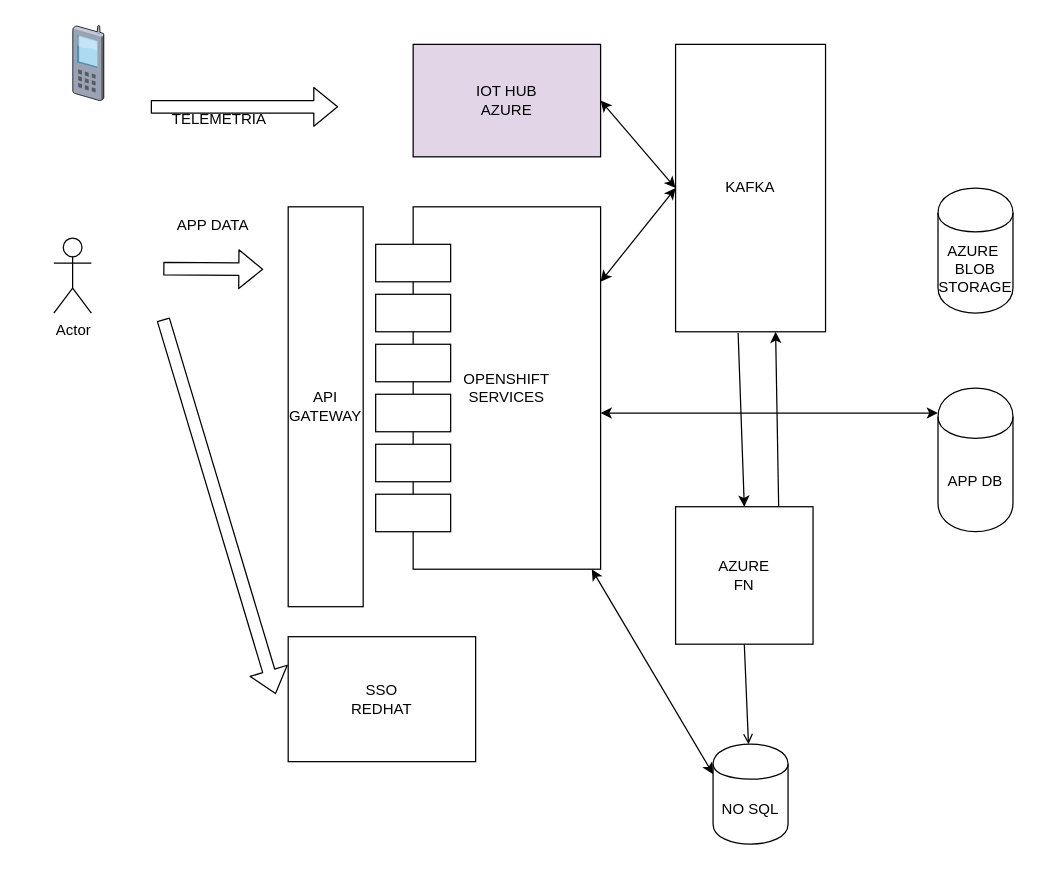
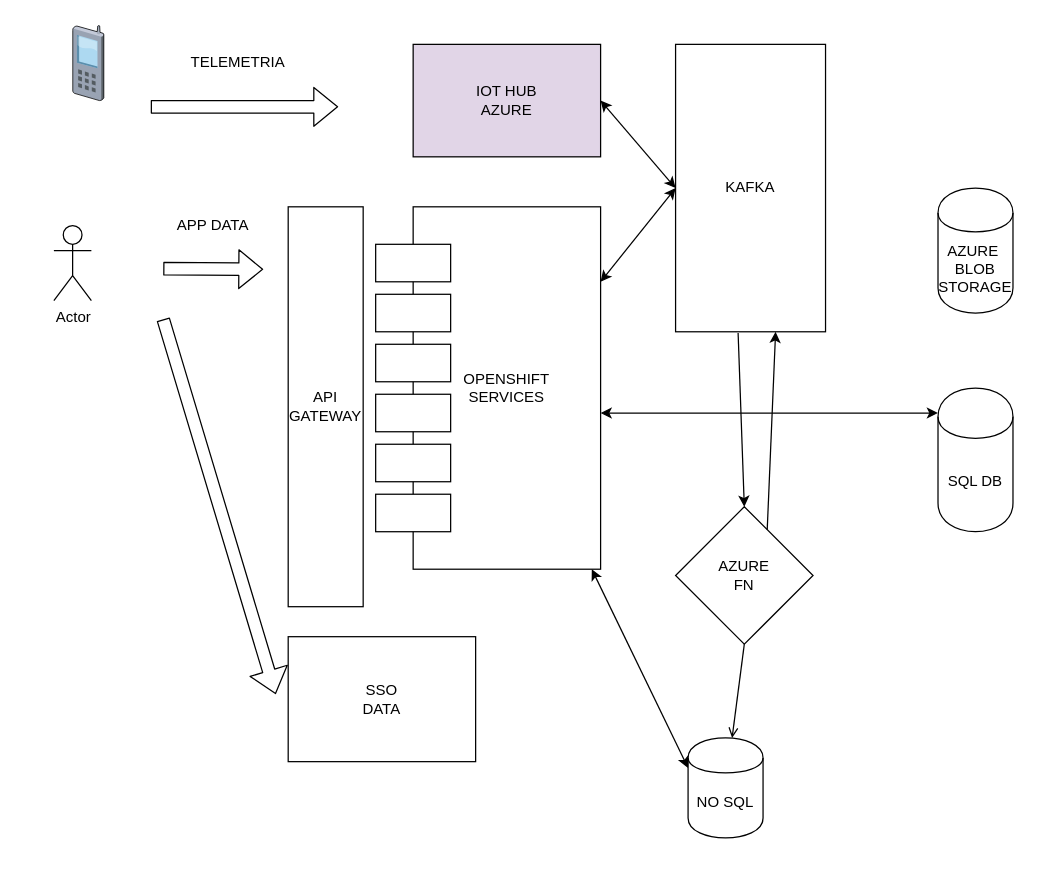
  <mxCell id="0" />
  <mxCell id="1" parent="0" />
  <mxCell id="2" value="" style="shape=flexArrow;endArrow=classic;html=1;" edge="1" parent="1"><mxGeometry width="50" height="50" relative="1" as="geometry"><mxPoint x="120" y="85" as="sourcePoint" /><mxPoint x="270" y="85" as="targetPoint" /></mxGeometry></mxCell>
  <mxCell id="3" value="" style="shape=flexArrow;endArrow=classic;html=1;" edge="1" parent="1"><mxGeometry width="50" height="50" relative="1" as="geometry"><mxPoint x="130" y="214.5" as="sourcePoint" /><mxPoint x="210" y="215" as="targetPoint" /></mxGeometry></mxCell>
  <mxCell id="4" value="IOT HUB&lt;br&gt;AZURE" style="rounded=0;whiteSpace=wrap;html=1;fillColor=#e1d5e7;" vertex="1" parent="1"><mxGeometry x="330" y="35" width="150" height="90" as="geometry" /></mxCell>
  <mxCell id="5" value="OPENSHIFT&lt;br&gt;SERVICES" style="rounded=0;whiteSpace=wrap;html=1;" vertex="1" parent="1"><mxGeometry x="330" y="165" width="150" height="290" as="geometry" /></mxCell>
- <mxCell id="6" value="SSO&lt;br&gt;REDHAT" style="rounded=0;whiteSpace=wrap;html=1;" vertex="1" parent="1"><mxGeometry x="230" y="509" width="150" height="100" as="geometry" /></mxCell>
+ <mxCell id="6" value="SSO&lt;br&gt;DATA" style="rounded=0;whiteSpace=wrap;html=1;" vertex="1" parent="1"><mxGeometry x="230" y="509" width="150" height="100" as="geometry" /></mxCell>
  <mxCell id="7" value="" style="shape=flexArrow;endArrow=classic;html=1;" edge="1" parent="1"><mxGeometry width="50" height="50" relative="1" as="geometry"><mxPoint x="130" y="255" as="sourcePoint" /><mxPoint x="220" y="555" as="targetPoint" /></mxGeometry></mxCell>
  <mxCell id="8" value="APP DATA" style="text;html=1;strokeColor=none;fillColor=none;align=center;verticalAlign=middle;whiteSpace=wrap;rounded=0;" vertex="1" parent="1"><mxGeometry y="165" width="140" height="30" as="geometry" x="100" /></mxCell>
- <mxCell id="9" value="TELEMETRIA" style="text;html=1;strokeColor=none;fillColor=none;align=center;verticalAlign=middle;whiteSpace=wrap;rounded=0;" vertex="1" parent="1"><mxGeometry x="105" y="80" width="140" height="30" as="geometry" /></mxCell>
+ <mxCell id="9" value="TELEMETRIA" style="text;html=1;strokeColor=none;fillColor=none;align=center;verticalAlign=middle;whiteSpace=wrap;rounded=0;" vertex="1" parent="1"><mxGeometry x="120" y="35" width="140" height="30" as="geometry" /></mxCell>
  <mxCell id="10" value="KAFKA" style="rounded=0;whiteSpace=wrap;html=1;" vertex="1" parent="1"><mxGeometry x="540" y="35" width="120" height="230" as="geometry" /></mxCell>
- <mxCell id="11" value="APP DB" style="shape=cylinder;whiteSpace=wrap;html=1;boundedLbl=1;backgroundOutline=1;" vertex="1" parent="1"><mxGeometry x="750" y="310" width="60" height="115" as="geometry" /></mxCell>
- <mxCell id="12" value="NO SQL" style="shape=cylinder;whiteSpace=wrap;html=1;boundedLbl=1;backgroundOutline=1;" vertex="1" parent="1"><mxGeometry x="570" y="595" width="60" height="80" as="geometry" /></mxCell>
+ <mxCell id="11" value="SQL DB" style="shape=cylinder;whiteSpace=wrap;html=1;boundedLbl=1;backgroundOutline=1;" vertex="1" parent="1"><mxGeometry x="750" y="310" width="60" height="115" as="geometry" /></mxCell>
+ <mxCell id="12" value="NO SQL" style="shape=cylinder;whiteSpace=wrap;html=1;boundedLbl=1;backgroundOutline=1;" vertex="1" parent="1"><mxGeometry x="550" y="590" width="60" height="80" as="geometry" /></mxCell>
  <mxCell id="13" value="AZURE&amp;nbsp;&lt;br&gt;BLOB&lt;br&gt;STORAGE" style="shape=cylinder;whiteSpace=wrap;html=1;boundedLbl=1;backgroundOutline=1;" vertex="1" parent="1"><mxGeometry x="750" y="150" width="60" height="100" as="geometry" /></mxCell>
- <mxCell id="14" value="AZURE&lt;br&gt;FN" style="whiteSpace=wrap;html=1;aspect=fixed;" vertex="1" parent="1"><mxGeometry x="540" y="405" width="110" height="110" as="geometry" /></mxCell>
+ <mxCell id="14" value="AZURE&lt;br&gt;FN" style="rhombus;whiteSpace=wrap;html=1;aspect=fixed;" vertex="1" parent="1"><mxGeometry x="540" y="405" width="110" height="110" as="geometry" /></mxCell>
  <mxCell id="15" value="" style="endArrow=classic;startArrow=classic;html=1;entryX=0;entryY=0.5;entryDx=0;entryDy=0;exitX=1;exitY=0.5;exitDx=0;exitDy=0;" edge="1" parent="1" source="4" target="10"><mxGeometry width="50" height="50" relative="1" as="geometry"><mxPoint x="120" y="625" as="sourcePoint" /><mxPoint x="170" y="575" as="targetPoint" /></mxGeometry></mxCell>
  <mxCell id="16" value="" style="endArrow=classic;startArrow=classic;html=1;entryX=0;entryY=0.5;entryDx=0;entryDy=0;" edge="1" parent="1" target="10"><mxGeometry width="50" height="50" relative="1" as="geometry"><mxPoint x="480" y="225" as="sourcePoint" /><mxPoint x="530" y="175" as="targetPoint" /></mxGeometry></mxCell>
  <mxCell id="17" value="" style="endArrow=classic;html=1;entryX=0.5;entryY=0;entryDx=0;entryDy=0;exitX=0.417;exitY=1.004;exitDx=0;exitDy=0;exitPerimeter=0;" edge="1" parent="1" source="10" target="14"><mxGeometry width="50" height="50" relative="1" as="geometry"><mxPoint x="530" y="310" as="sourcePoint" /><mxPoint x="580" y="260" as="targetPoint" /></mxGeometry></mxCell>
  <mxCell id="18" value="" style="endArrow=open;html=1;exitX=0.5;exitY=1;exitDx=0;exitDy=0;" edge="1" parent="1" source="14" target="12"><mxGeometry width="50" height="50" relative="1" as="geometry"><mxPoint x="720" y="265" as="sourcePoint" /><mxPoint x="770" y="215" as="targetPoint" /></mxGeometry></mxCell>
  <mxCell id="19" value="" style="endArrow=classic;html=1;entryX=0.667;entryY=1;entryDx=0;entryDy=0;entryPerimeter=0;exitX=0.75;exitY=0;exitDx=0;exitDy=0;" edge="1" parent="1" source="14" target="10"><mxGeometry width="50" height="50" relative="1" as="geometry"><mxPoint x="620" y="395" as="sourcePoint" /><mxPoint x="655" y="305" as="targetPoint" /></mxGeometry></mxCell>
  <mxCell id="20" value="" style="rounded=0;whiteSpace=wrap;html=1;" vertex="1" parent="1"><mxGeometry x="300" y="195" width="60" height="30" as="geometry" /></mxCell>
  <mxCell id="21" value="" style="rounded=0;whiteSpace=wrap;html=1;" vertex="1" parent="1"><mxGeometry x="300" y="235" width="60" height="30" as="geometry" /></mxCell>
  <mxCell id="22" value="" style="rounded=0;whiteSpace=wrap;html=1;" vertex="1" parent="1"><mxGeometry x="300" y="275" width="60" height="30" as="geometry" /></mxCell>
  <mxCell id="23" value="API GATEWAY" style="rounded=0;whiteSpace=wrap;html=1;" vertex="1" parent="1"><mxGeometry x="230" y="165" width="60" height="320" as="geometry" /></mxCell>
  <mxCell id="24" value="" style="rounded=0;whiteSpace=wrap;html=1;" vertex="1" parent="1"><mxGeometry x="300" y="315" width="60" height="30" as="geometry" /></mxCell>
  <mxCell id="25" value="" style="rounded=0;whiteSpace=wrap;html=1;" vertex="1" parent="1"><mxGeometry x="300" y="355" width="60" height="30" as="geometry" /></mxCell>
  <mxCell id="26" value="" style="rounded=0;whiteSpace=wrap;html=1;" vertex="1" parent="1"><mxGeometry x="300" y="395" width="60" height="30" as="geometry" /></mxCell>
- <mxCell id="27" value="Actor" style="shape=umlActor;verticalLabelPosition=bottom;labelBackgroundColor=#ffffff;verticalAlign=top;html=1;outlineConnect=0;" vertex="1" parent="1"><mxGeometry x="42.5" y="190" width="30" height="60" as="geometry" /></mxCell>
+ <mxCell id="27" value="Actor" style="shape=umlActor;verticalLabelPosition=bottom;labelBackgroundColor=#ffffff;verticalAlign=top;html=1;outlineConnect=0;" vertex="1" parent="1"><mxGeometry x="42.5" y="180" width="30" height="60" as="geometry" /></mxCell>
  <mxCell id="28" value="" style="verticalLabelPosition=bottom;aspect=fixed;html=1;verticalAlign=top;strokeColor=none;align=center;outlineConnect=0;shape=mxgraph.citrix.cell_phone;" vertex="1" parent="1"><mxGeometry x="57.5" y="20" width="25" height="60" as="geometry" /></mxCell>
  <mxCell id="29" value="" style="shape=image;html=1;verticalAlign=top;verticalLabelPosition=bottom;labelBackgroundColor=#ffffff;imageAspect=0;aspect=fixed;image=https://cdn1.iconfinder.com/data/icons/construction-tool-line-foreman-equipment/512/Skid_steer_loader-128.png;direction=east;" vertex="1" parent="1"><mxGeometry x="20.5" y="91" width="74" height="74" as="geometry" /></mxCell>
  <mxCell id="30" value="" style="endArrow=classic;startArrow=classic;html=1;" edge="1" parent="1"><mxGeometry width="50" height="50" relative="1" as="geometry"><mxPoint x="480" y="330" as="sourcePoint" /><mxPoint x="750" y="330" as="targetPoint" /></mxGeometry></mxCell>
  <mxCell id="31" value="" style="endArrow=classic;startArrow=classic;html=1;entryX=0;entryY=0.3;entryDx=0;entryDy=0;exitX=0.953;exitY=1;exitDx=0;exitDy=0;exitPerimeter=0;" edge="1" parent="1" source="5" target="12"><mxGeometry width="50" height="50" relative="1" as="geometry"><mxPoint x="482" y="345" as="sourcePoint" /><mxPoint x="530" y="300" as="targetPoint" /></mxGeometry></mxCell>
